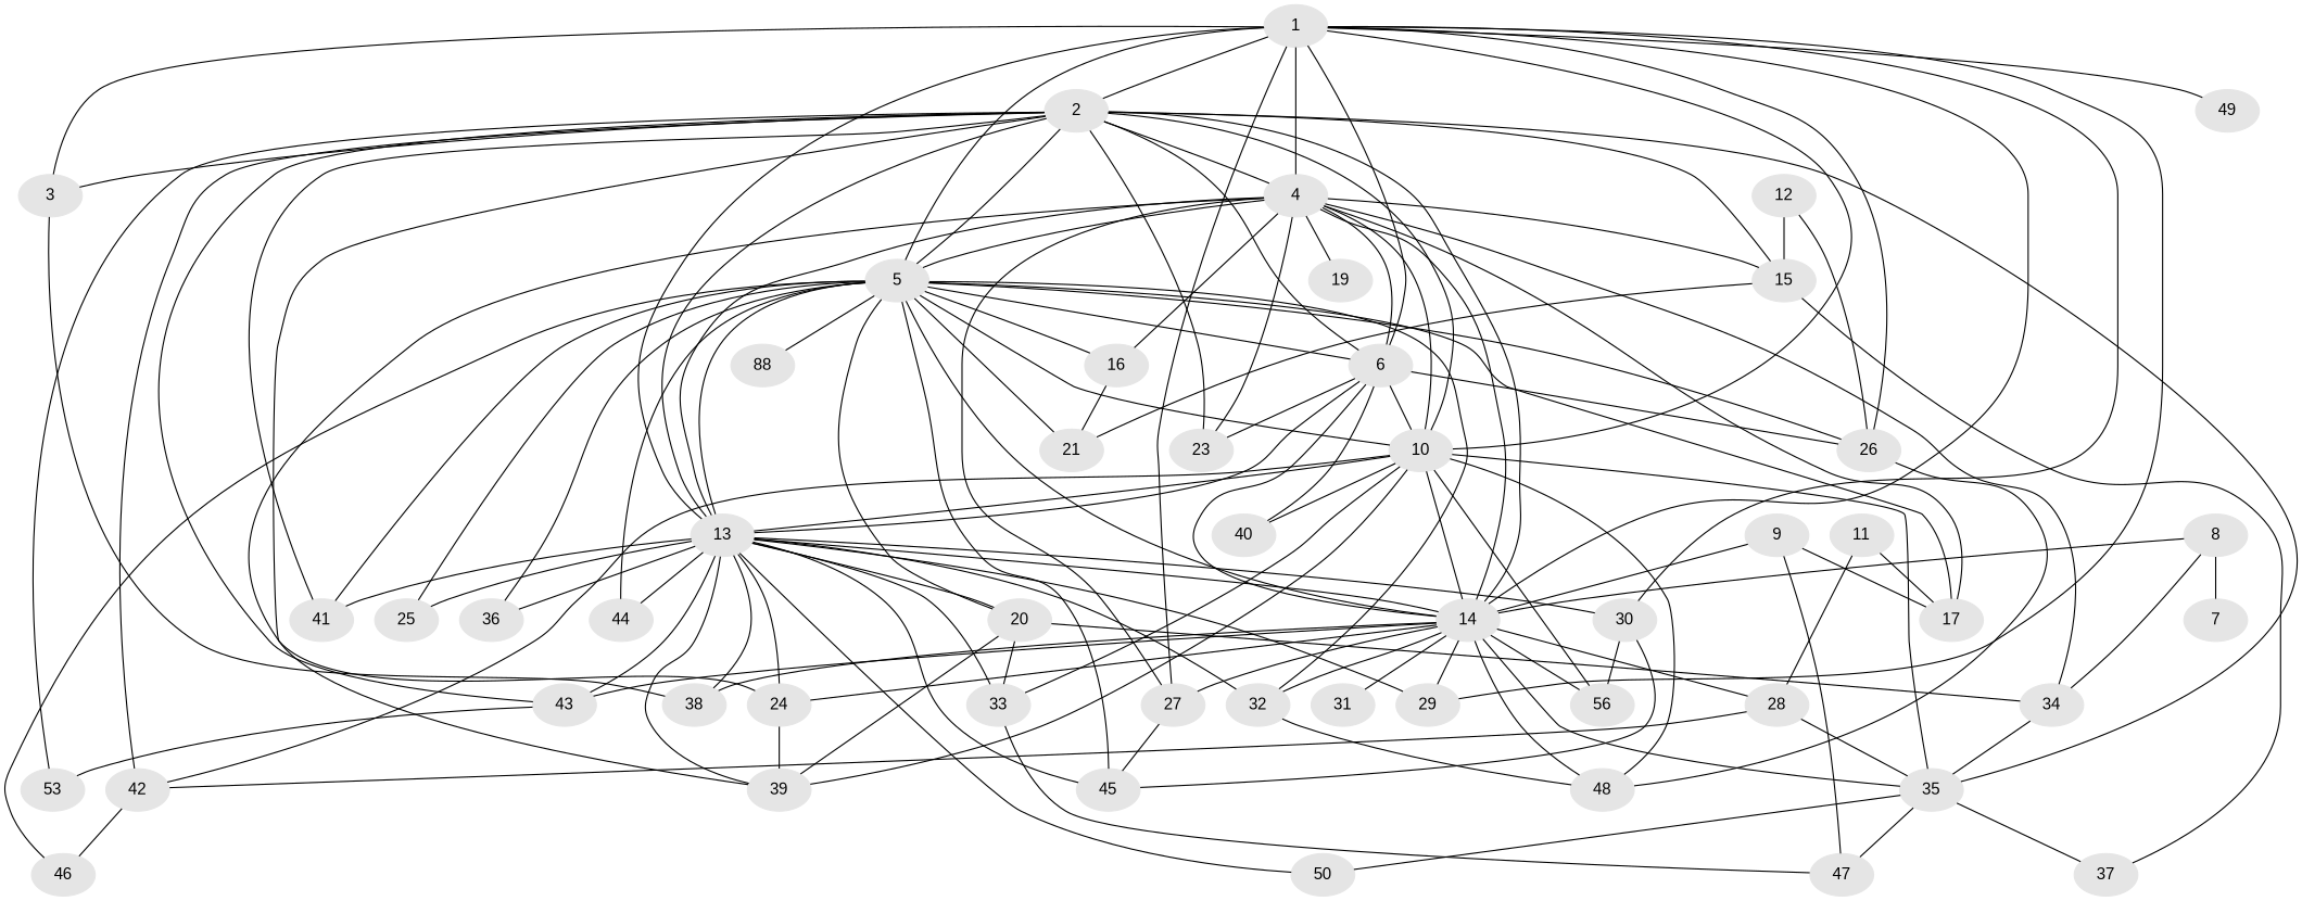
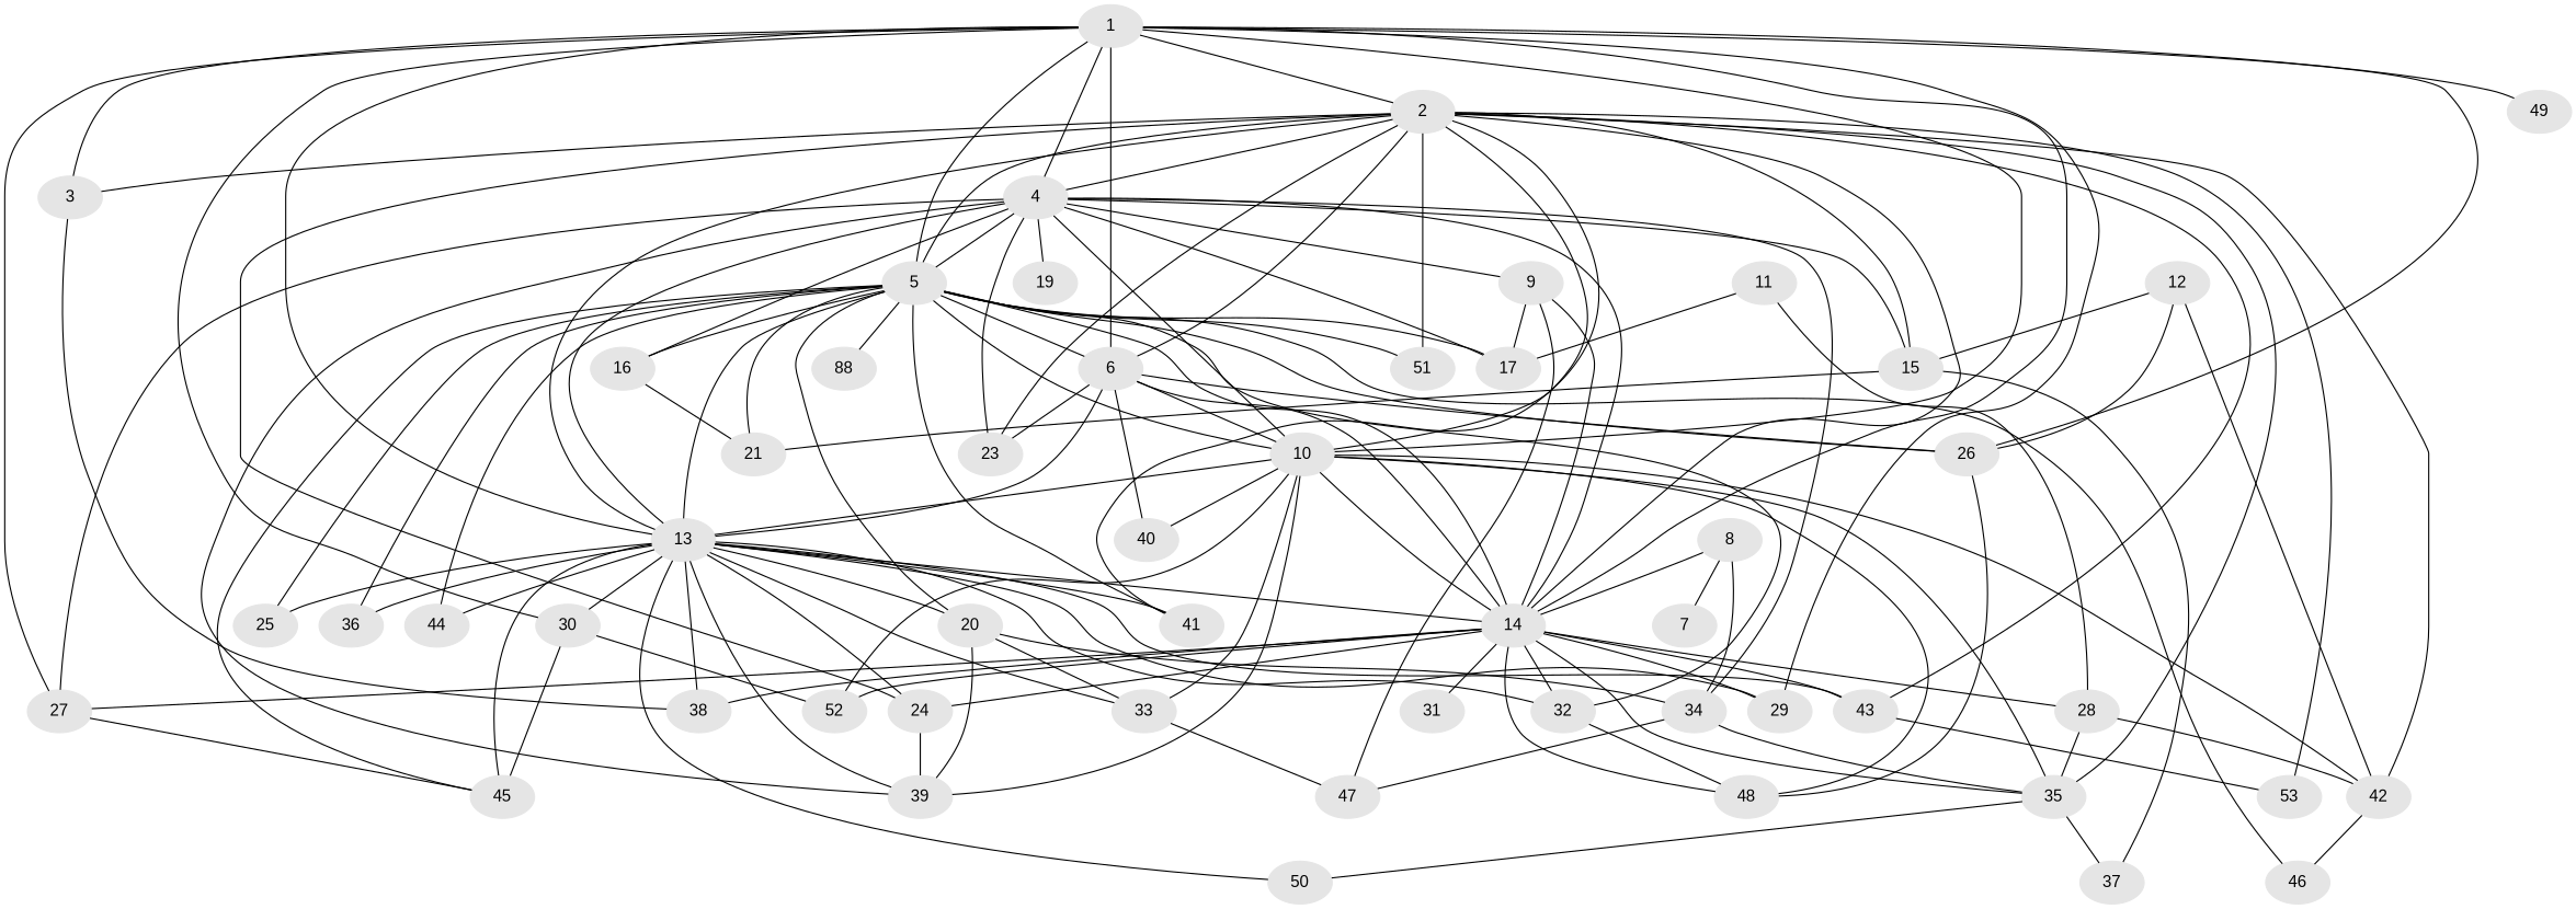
  graph {
    fontname="Liberation Sans"
    node [color=gray90 fontname="Liberation Sans" style=filled]
    edge [fontname="Liberation Sans" weight=1.0]
    1
    2
    3
    4
    5
    6
    10
    13
    14
    26
    27
    29
    30
    49
    15
    23
    24
    35
    41
    42
    43
+   51
    53
    38
    16
    17
    19
    34
    39
    n30 [label=88]
    20
    21
    25
    32
    36
    44
    45
    46
    40
    33
    48
-   52 [label=56]
+   52
    50
    28
    31
    37
    47
    8
    7
    9
    11
    12
    1 -- 2 [weight=3.0]
    1 -- 3
    1 -- 4 [weight=2.0]
    1 -- 5 [weight=3.0]
    1 -- 6 [weight=3.0]
    1 -- 10 [weight=2.0]
    1 -- 13 [weight=4.0]
    1 -- 14 [weight=2.0]
    1 -- 26
    1 -- 27
    1 -- 29
    1 -- 30
    1 -- 49 [weight=3.0]
    2 -- 3
    2 -- 4
    2 -- 5
    2 -- 6
    2 -- 10
    2 -- 13 [weight=2.0]
    2 -- 14
    2 -- 15 [weight=2.0]
    2 -- 23
    2 -- 24
    2 -- 35 [weight=2.0]
    2 -- 41
    2 -- 42 [weight=2.0]
    2 -- 43
+   2 -- 51
    2 -- 53
    3 -- 38
    4 -- 5
-   4 -- 6
+   4 -- 9
    4 -- 10
    4 -- 13 [weight=4.0]
    4 -- 14
    4 -- 27 [weight=2.0]
    4 -- 15
    4 -- 23
    4 -- 16
    4 -- 17
    4 -- 19
    4 -- 34
    4 -- 39
    5 -- 6 [weight=3.0]
    5 -- 10 [weight=2.0]
    5 -- 13 [weight=2.0]
    5 -- 14
    5 -- 26 [weight=2.0]
    5 -- 41
+   5 -- 51
    5 -- 16
    5 -- 17
    5 -- n30 [weight=2.0]
    5 -- 20
    5 -- 21
    5 -- 25
    5 -- 32
    5 -- 36
    5 -- 44 [weight=2.0]
    5 -- 45
    5 -- 46
    6 -- 10
    6 -- 13 [weight=2.0]
    6 -- 14
    6 -- 26
    6 -- 23
    6 -- 40
    10 -- 13 [weight=2.0]
    10 -- 14
    10 -- 35
    10 -- 42
    10 -- 39
    10 -- 40
    10 -- 33
    10 -- 48
    10 -- 52
    13 -- 14 [weight=2.0]
    13 -- 29
    13 -- 30
    13 -- 24
    13 -- 41
    13 -- 43 [weight=2.0]
    13 -- 38
    13 -- 39
    13 -- 20 [weight=2.0]
    13 -- 25
    13 -- 32
    13 -- 36
    13 -- 44
    13 -- 45 [weight=2.0]
    13 -- 33
    13 -- 50
    14 -- 27
    14 -- 29
    14 -- 24
    14 -- 35
    14 -- 43
    14 -- 38
    14 -- 32
    14 -- 48
    14 -- 52
    14 -- 28
    14 -- 31
    26 -- 48
    27 -- 45
    30 -- 45
    30 -- 52
    15 -- 21
    15 -- 37
    24 -- 39
    35 -- 50
    35 -- 37
-   35 -- 47
+   34 -- 47
    42 -- 46
    43 -- 53
    16 -- 21
    34 -- 35
    20 -- 34
    20 -- 39
    20 -- 33
    32 -- 48
    33 -- 47
    28 -- 35
    28 -- 42
    8 -- 14
    8 -- 34
    8 -- 7
    9 -- 14
    9 -- 17
    9 -- 47
    11 -- 17
    11 -- 28
    12 -- 26
    12 -- 15
+   12 -- 42
  }
